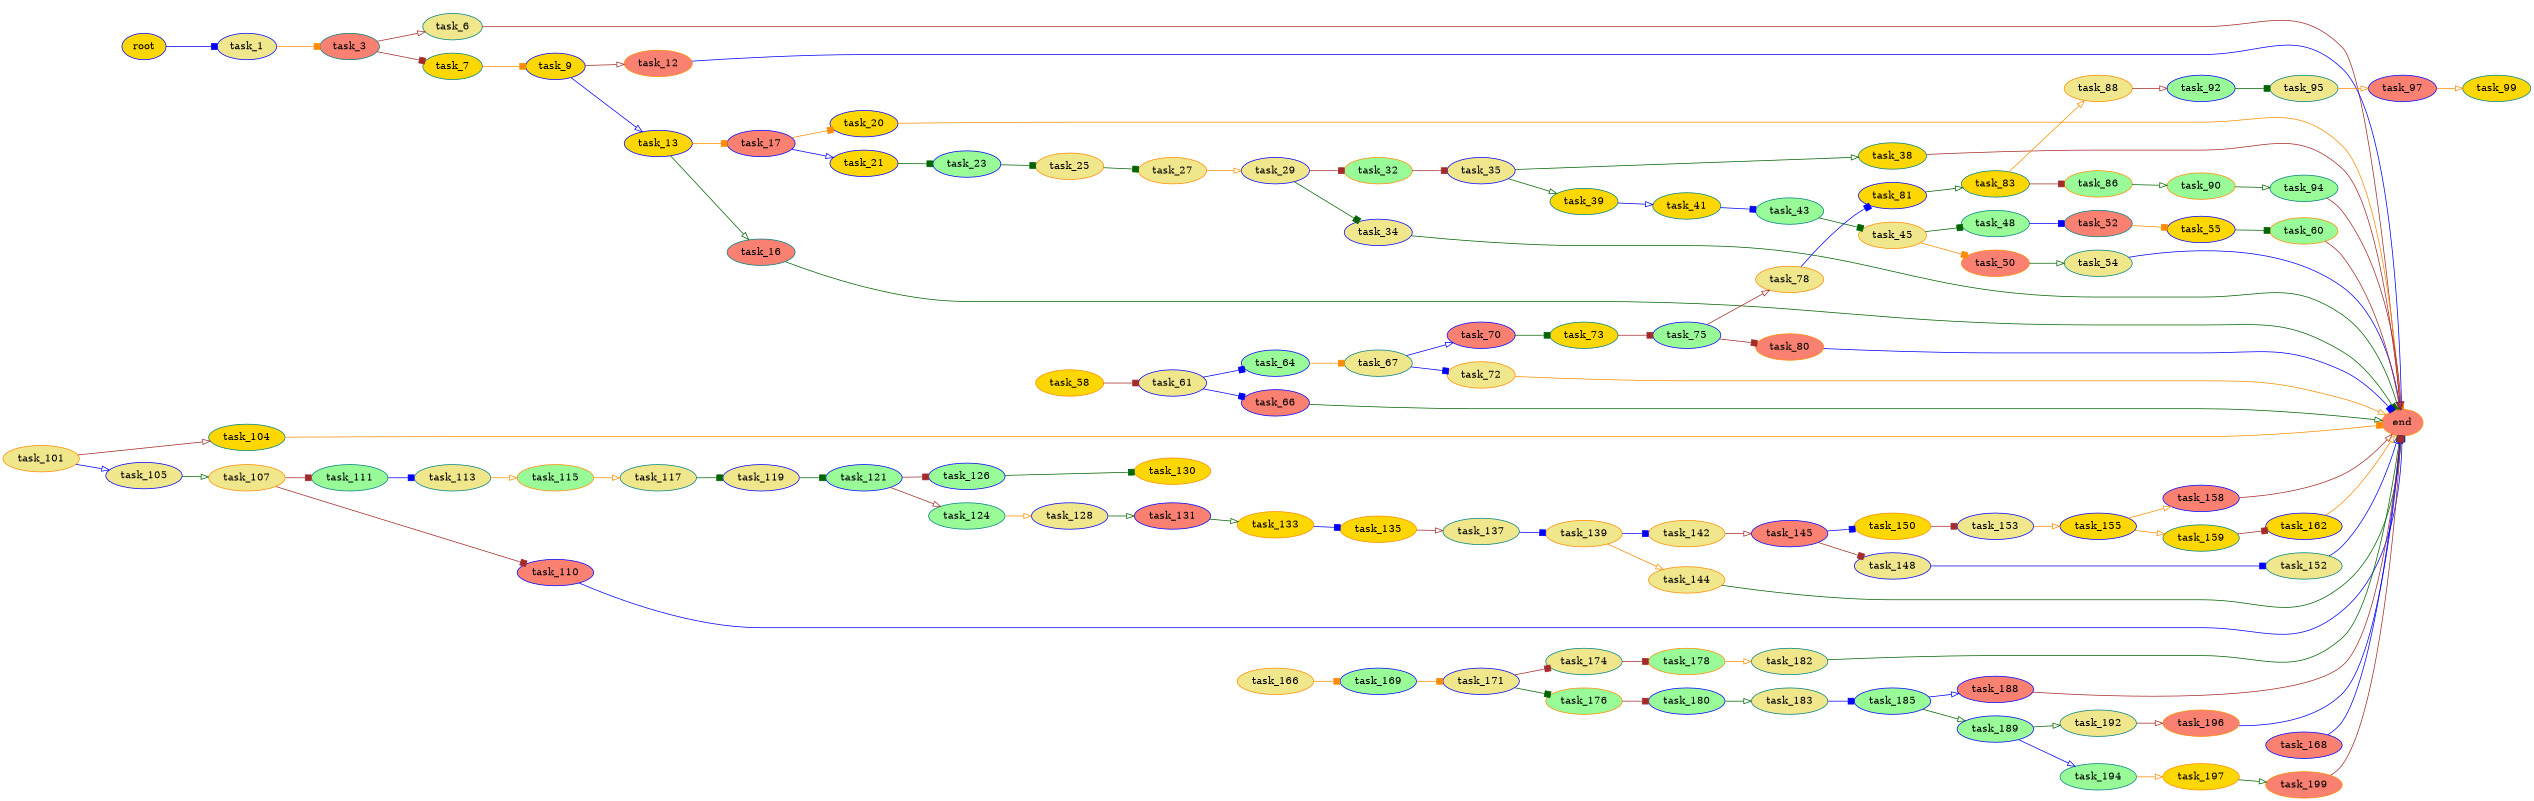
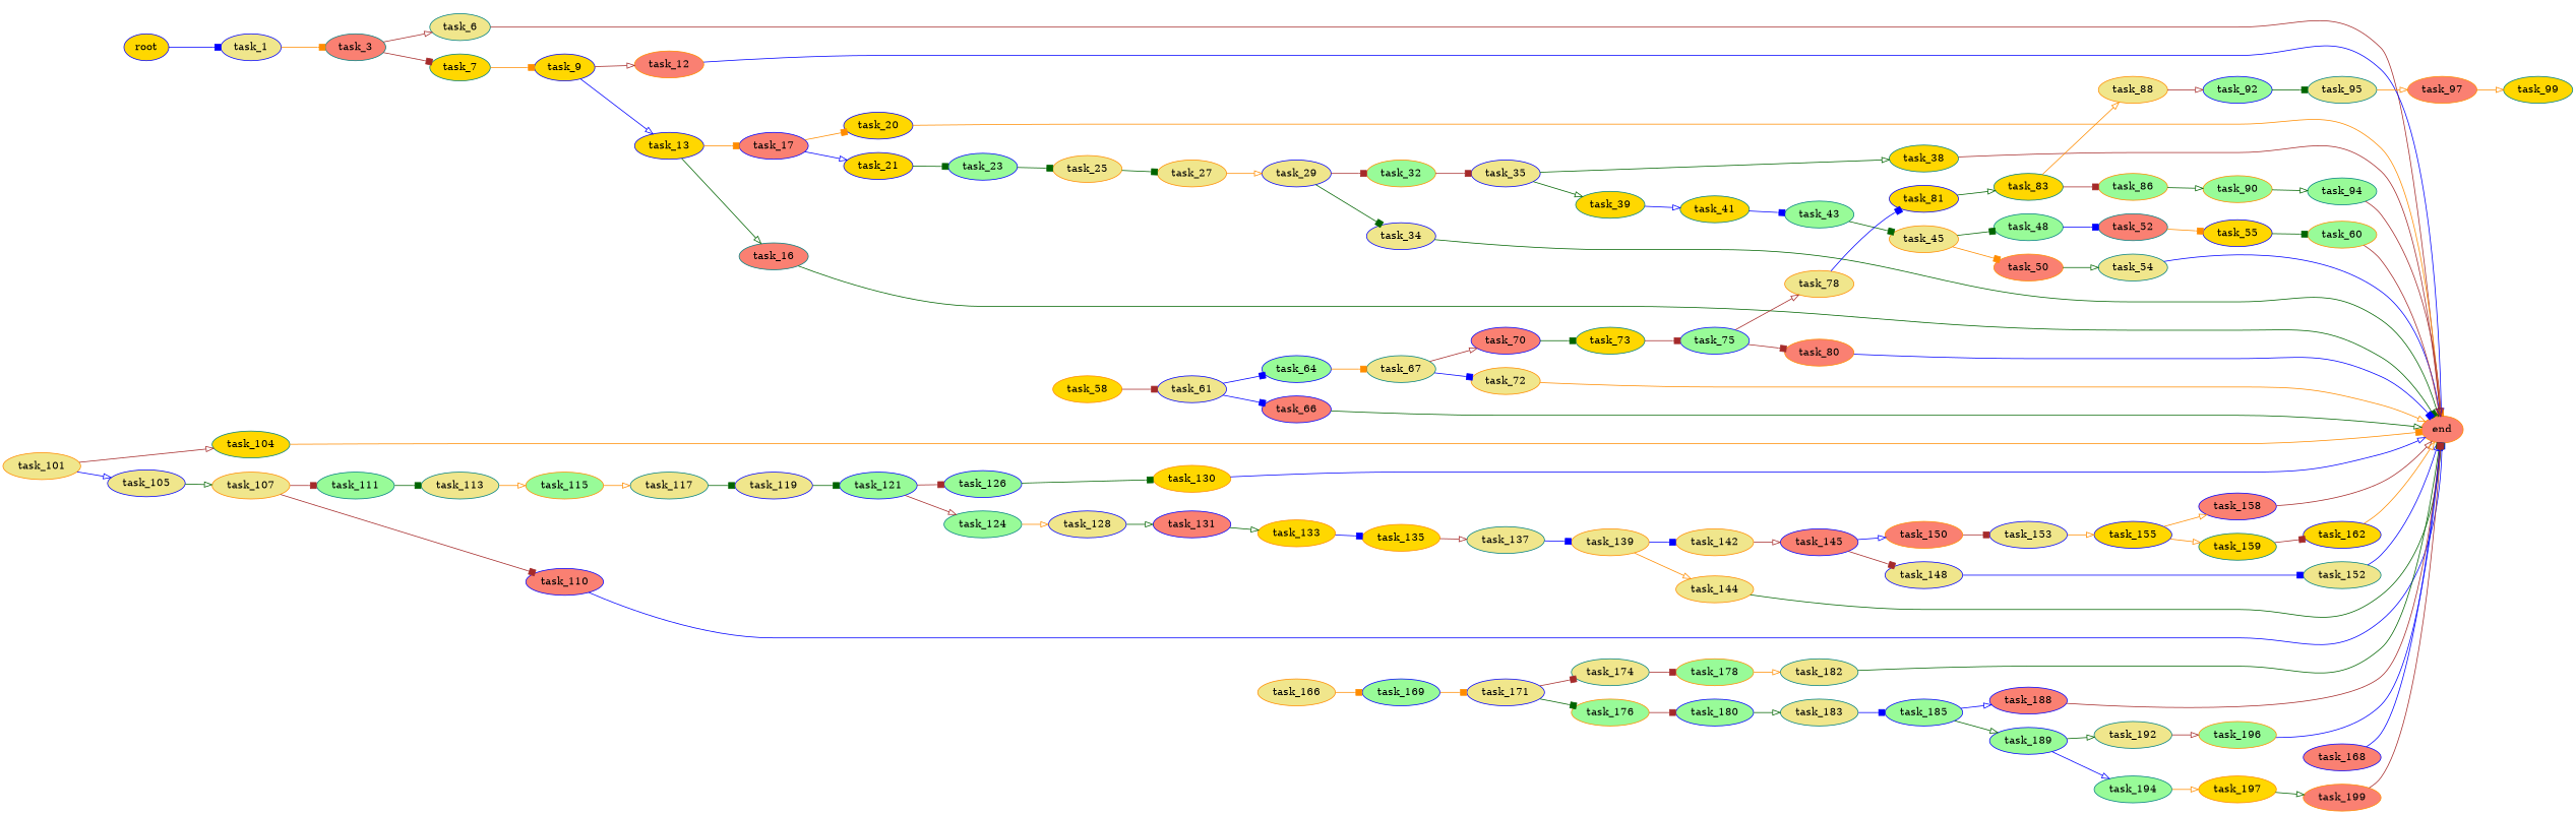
  digraph {
    rankdir=LR
    node [color=blue fillcolor=khaki style=filled]
    edge [arrowhead=box color=brown]
    root [fillcolor=gold]
    task_1
    task_3 [color=teal fillcolor=salmon]
    task_6 [color=teal]
    task_7 [color=teal fillcolor=gold]
    end [color=darkorange fillcolor=salmon]
    task_9 [fillcolor=gold]
    task_12 [color=darkorange fillcolor=salmon]
    task_13 [fillcolor=gold]
    task_16 [color=teal fillcolor=salmon]
    task_17 [fillcolor=salmon]
    task_20 [fillcolor=gold]
    task_21 [fillcolor=gold]
    task_23 [fillcolor=palegreen]
    task_25 [color=darkorange]
    task_27 [color=darkorange]
    task_29
    task_32 [color=darkorange fillcolor=palegreen]
    task_34
    task_35
    task_38 [color=teal fillcolor=gold]
    task_39 [color=teal fillcolor=gold]
    task_41 [color=teal fillcolor=gold]
    task_43 [color=teal fillcolor=palegreen]
    task_45 [color=darkorange]
    task_48 [color=teal fillcolor=palegreen]
    task_50 [color=darkorange fillcolor=salmon]
    task_52 [color=teal fillcolor=salmon]
    task_54 [color=teal]
    task_55 [fillcolor=gold]
    task_60 [color=darkorange fillcolor=palegreen]
    task_58 [color=darkorange fillcolor=gold]
    task_61
    task_64 [fillcolor=palegreen]
    task_66 [fillcolor=salmon]
    task_67 [color=teal]
    task_70 [fillcolor=salmon]
    task_72 [color=darkorange]
    task_73 [color=teal fillcolor=gold]
    task_75 [fillcolor=palegreen]
    task_78 [color=darkorange]
    task_80 [color=darkorange fillcolor=salmon]
    task_81 [fillcolor=gold]
    task_83 [color=teal fillcolor=gold]
    task_86 [color=darkorange fillcolor=palegreen]
    task_88 [color=darkorange]
    task_90 [color=darkorange fillcolor=palegreen]
    task_92 [fillcolor=palegreen]
    task_94 [color=teal fillcolor=palegreen]
    task_95 [color=teal]
-   task_97 [fillcolor=salmon]
+   task_97 [color=darkorange fillcolor=salmon]
    task_99 [color=teal fillcolor=gold]
    task_101 [color=darkorange]
    task_104 [color=teal fillcolor=gold]
    task_105
    task_107 [color=darkorange]
    task_110 [fillcolor=salmon]
    task_111 [color=teal fillcolor=palegreen]
    task_113 [color=teal]
    task_115 [color=darkorange fillcolor=palegreen]
    task_117 [color=teal]
    task_119
    task_121 [fillcolor=palegreen]
    task_124 [color=teal fillcolor=palegreen]
    task_126 [fillcolor=palegreen]
    task_128
    task_130 [color=darkorange fillcolor=gold]
    task_131 [fillcolor=salmon]
    task_133 [color=darkorange fillcolor=gold]
    task_135 [color=darkorange fillcolor=gold]
    task_137 [color=teal]
    task_139 [color=darkorange]
    task_142 [color=darkorange]
    task_144 [color=darkorange]
    task_145 [fillcolor=salmon]
    task_148
-   task_150 [color=darkorange fillcolor=gold]
+   task_150 [color=darkorange fillcolor=salmon]
    task_152 [color=teal]
    task_153
    task_155 [fillcolor=gold]
    task_158 [fillcolor=salmon]
    task_159 [color=teal fillcolor=gold]
    task_162 [fillcolor=gold]
    task_166 [color=darkorange]
    task_169 [fillcolor=palegreen]
    task_168 [fillcolor=salmon]
    task_171
    task_174 [color=teal]
    task_176 [color=darkorange fillcolor=palegreen]
    task_178 [color=darkorange fillcolor=palegreen]
    task_180 [fillcolor=palegreen]
    task_182 [color=teal]
    task_183 [color=teal]
    task_185 [fillcolor=palegreen]
    task_188 [fillcolor=salmon]
    task_189 [fillcolor=palegreen]
    task_192 [color=teal]
    task_194 [color=teal fillcolor=palegreen]
-   task_196 [color=darkorange fillcolor=salmon]
+   task_196 [color=darkorange fillcolor=palegreen]
    task_197 [color=darkorange fillcolor=gold]
    task_199 [color=darkorange fillcolor=salmon]
    root -> task_1 [color=blue]
    task_1 -> task_3 [color=darkorange]
    task_3 -> task_6 [arrowhead=onormal]
    task_3 -> task_7
    task_6 -> end
    task_7 -> task_9 [color=darkorange]
    task_9 -> task_12 [arrowhead=onormal]
    task_9 -> task_13 [arrowhead=onormal color=blue]
    task_12 -> end [arrowhead=onormal color=blue]
    task_13 -> task_16 [arrowhead=onormal color=darkgreen]
    task_13 -> task_17 [color=darkorange]
    task_16 -> end [color=darkgreen]
    task_17 -> task_20 [color=darkorange]
    task_17 -> task_21 [arrowhead=onormal color=blue]
    task_20 -> end [color=darkorange]
    task_21 -> task_23 [color=darkgreen]
    task_23 -> task_25 [color=darkgreen]
    task_25 -> task_27 [color=darkgreen]
    task_27 -> task_29 [arrowhead=onormal color=darkorange]
    task_29 -> task_32
    task_29 -> task_34 [color=darkgreen]
    task_32 -> task_35
    task_34 -> end [arrowhead=onormal color=darkgreen]
    task_35 -> task_38 [arrowhead=onormal color=darkgreen]
    task_35 -> task_39 [arrowhead=onormal color=darkgreen]
    task_38 -> end [arrowhead=onormal]
    task_39 -> task_41 [arrowhead=onormal color=blue]
    task_41 -> task_43 [color=blue]
    task_43 -> task_45 [color=darkgreen]
    task_45 -> task_48 [color=darkgreen]
    task_45 -> task_50 [color=darkorange]
    task_48 -> task_52 [color=blue]
    task_50 -> task_54 [arrowhead=onormal color=darkgreen]
    task_52 -> task_55 [color=darkorange]
    task_54 -> end [arrowhead=onormal color=blue]
    task_55 -> task_60 [color=darkgreen]
    task_60 -> end [arrowhead=onormal]
    task_58 -> task_61
    task_61 -> task_64 [color=blue]
    task_61 -> task_66 [color=blue]
    task_64 -> task_67 [color=darkorange]
    task_66 -> end [arrowhead=onormal color=darkgreen]
-   task_67 -> task_70 [arrowhead=onormal color=blue]
+   task_67 -> task_70 [arrowhead=onormal]
    task_67 -> task_72 [color=blue]
    task_70 -> task_73 [color=darkgreen]
    task_72 -> end [arrowhead=onormal color=darkorange]
    task_73 -> task_75
    task_75 -> task_78 [arrowhead=onormal]
    task_75 -> task_80
    task_78 -> task_81 [color=blue]
    task_80 -> end [color=blue]
    task_81 -> task_83 [arrowhead=onormal color=darkgreen]
    task_83 -> task_86
    task_83 -> task_88 [arrowhead=onormal color=darkorange]
    task_86 -> task_90 [arrowhead=onormal color=darkgreen]
    task_88 -> task_92 [arrowhead=onormal]
    task_90 -> task_94 [arrowhead=onormal color=darkgreen]
    task_92 -> task_95 [color=darkgreen]
    task_94 -> end [arrowhead=onormal]
    task_95 -> task_97 [arrowhead=onormal color=darkorange]
    task_97 -> task_99 [arrowhead=onormal color=darkorange]
    task_101 -> task_104 [arrowhead=onormal]
    task_101 -> task_105 [arrowhead=onormal color=blue]
    task_104 -> end [color=darkorange]
    task_105 -> task_107 [arrowhead=onormal color=darkgreen]
    task_107 -> task_110
    task_107 -> task_111
    task_110 -> end [color=blue]
-   task_111 -> task_113 [color=blue]
+   task_111 -> task_113 [color=darkgreen]
    task_113 -> task_115 [arrowhead=onormal color=darkorange]
    task_115 -> task_117 [arrowhead=onormal color=darkorange]
    task_117 -> task_119 [color=darkgreen]
    task_119 -> task_121 [color=darkgreen]
    task_121 -> task_124 [arrowhead=onormal]
    task_121 -> task_126
    task_124 -> task_128 [arrowhead=onormal color=darkorange]
    task_126 -> task_130 [color=darkgreen]
    task_128 -> task_131 [arrowhead=onormal color=darkgreen]
+   task_130 -> end [arrowhead=onormal color=blue]
    task_131 -> task_133 [arrowhead=onormal color=darkgreen]
    task_133 -> task_135 [color=blue]
    task_135 -> task_137 [arrowhead=onormal]
    task_137 -> task_139 [color=blue]
    task_139 -> task_142 [color=blue]
    task_139 -> task_144 [arrowhead=onormal color=darkorange]
    task_142 -> task_145 [arrowhead=onormal]
    task_144 -> end [color=darkgreen]
    task_145 -> task_148
-   task_145 -> task_150 [color=blue]
+   task_145 -> task_150 [arrowhead=onormal color=blue]
    task_148 -> task_152 [color=blue]
    task_150 -> task_153
    task_152 -> end [arrowhead=onormal color=blue]
    task_153 -> task_155 [arrowhead=onormal color=darkorange]
    task_155 -> task_158 [arrowhead=onormal color=darkorange]
    task_155 -> task_159 [arrowhead=onormal color=darkorange]
    task_158 -> end [arrowhead=onormal]
    task_159 -> task_162
    task_162 -> end [arrowhead=onormal color=darkorange]
    task_166 -> task_169 [color=darkorange]
    task_169 -> task_171 [color=darkorange]
    task_168 -> end [color=blue]
    task_171 -> task_174
    task_171 -> task_176 [color=darkgreen]
    task_174 -> task_178
    task_176 -> task_180
    task_178 -> task_182 [arrowhead=onormal color=darkorange]
    task_180 -> task_183 [arrowhead=onormal color=darkgreen]
    task_182 -> end [color=darkgreen]
    task_183 -> task_185 [color=blue]
    task_185 -> task_188 [arrowhead=onormal color=blue]
    task_185 -> task_189 [arrowhead=onormal color=darkgreen]
    task_188 -> end
    task_189 -> task_192 [arrowhead=onormal color=darkgreen]
    task_189 -> task_194 [arrowhead=onormal color=blue]
    task_192 -> task_196 [arrowhead=onormal]
    task_194 -> task_197 [arrowhead=onormal color=darkorange]
    task_196 -> end [arrowhead=onormal color=blue]
    task_197 -> task_199 [arrowhead=onormal color=darkgreen]
    task_199 -> end
  }
